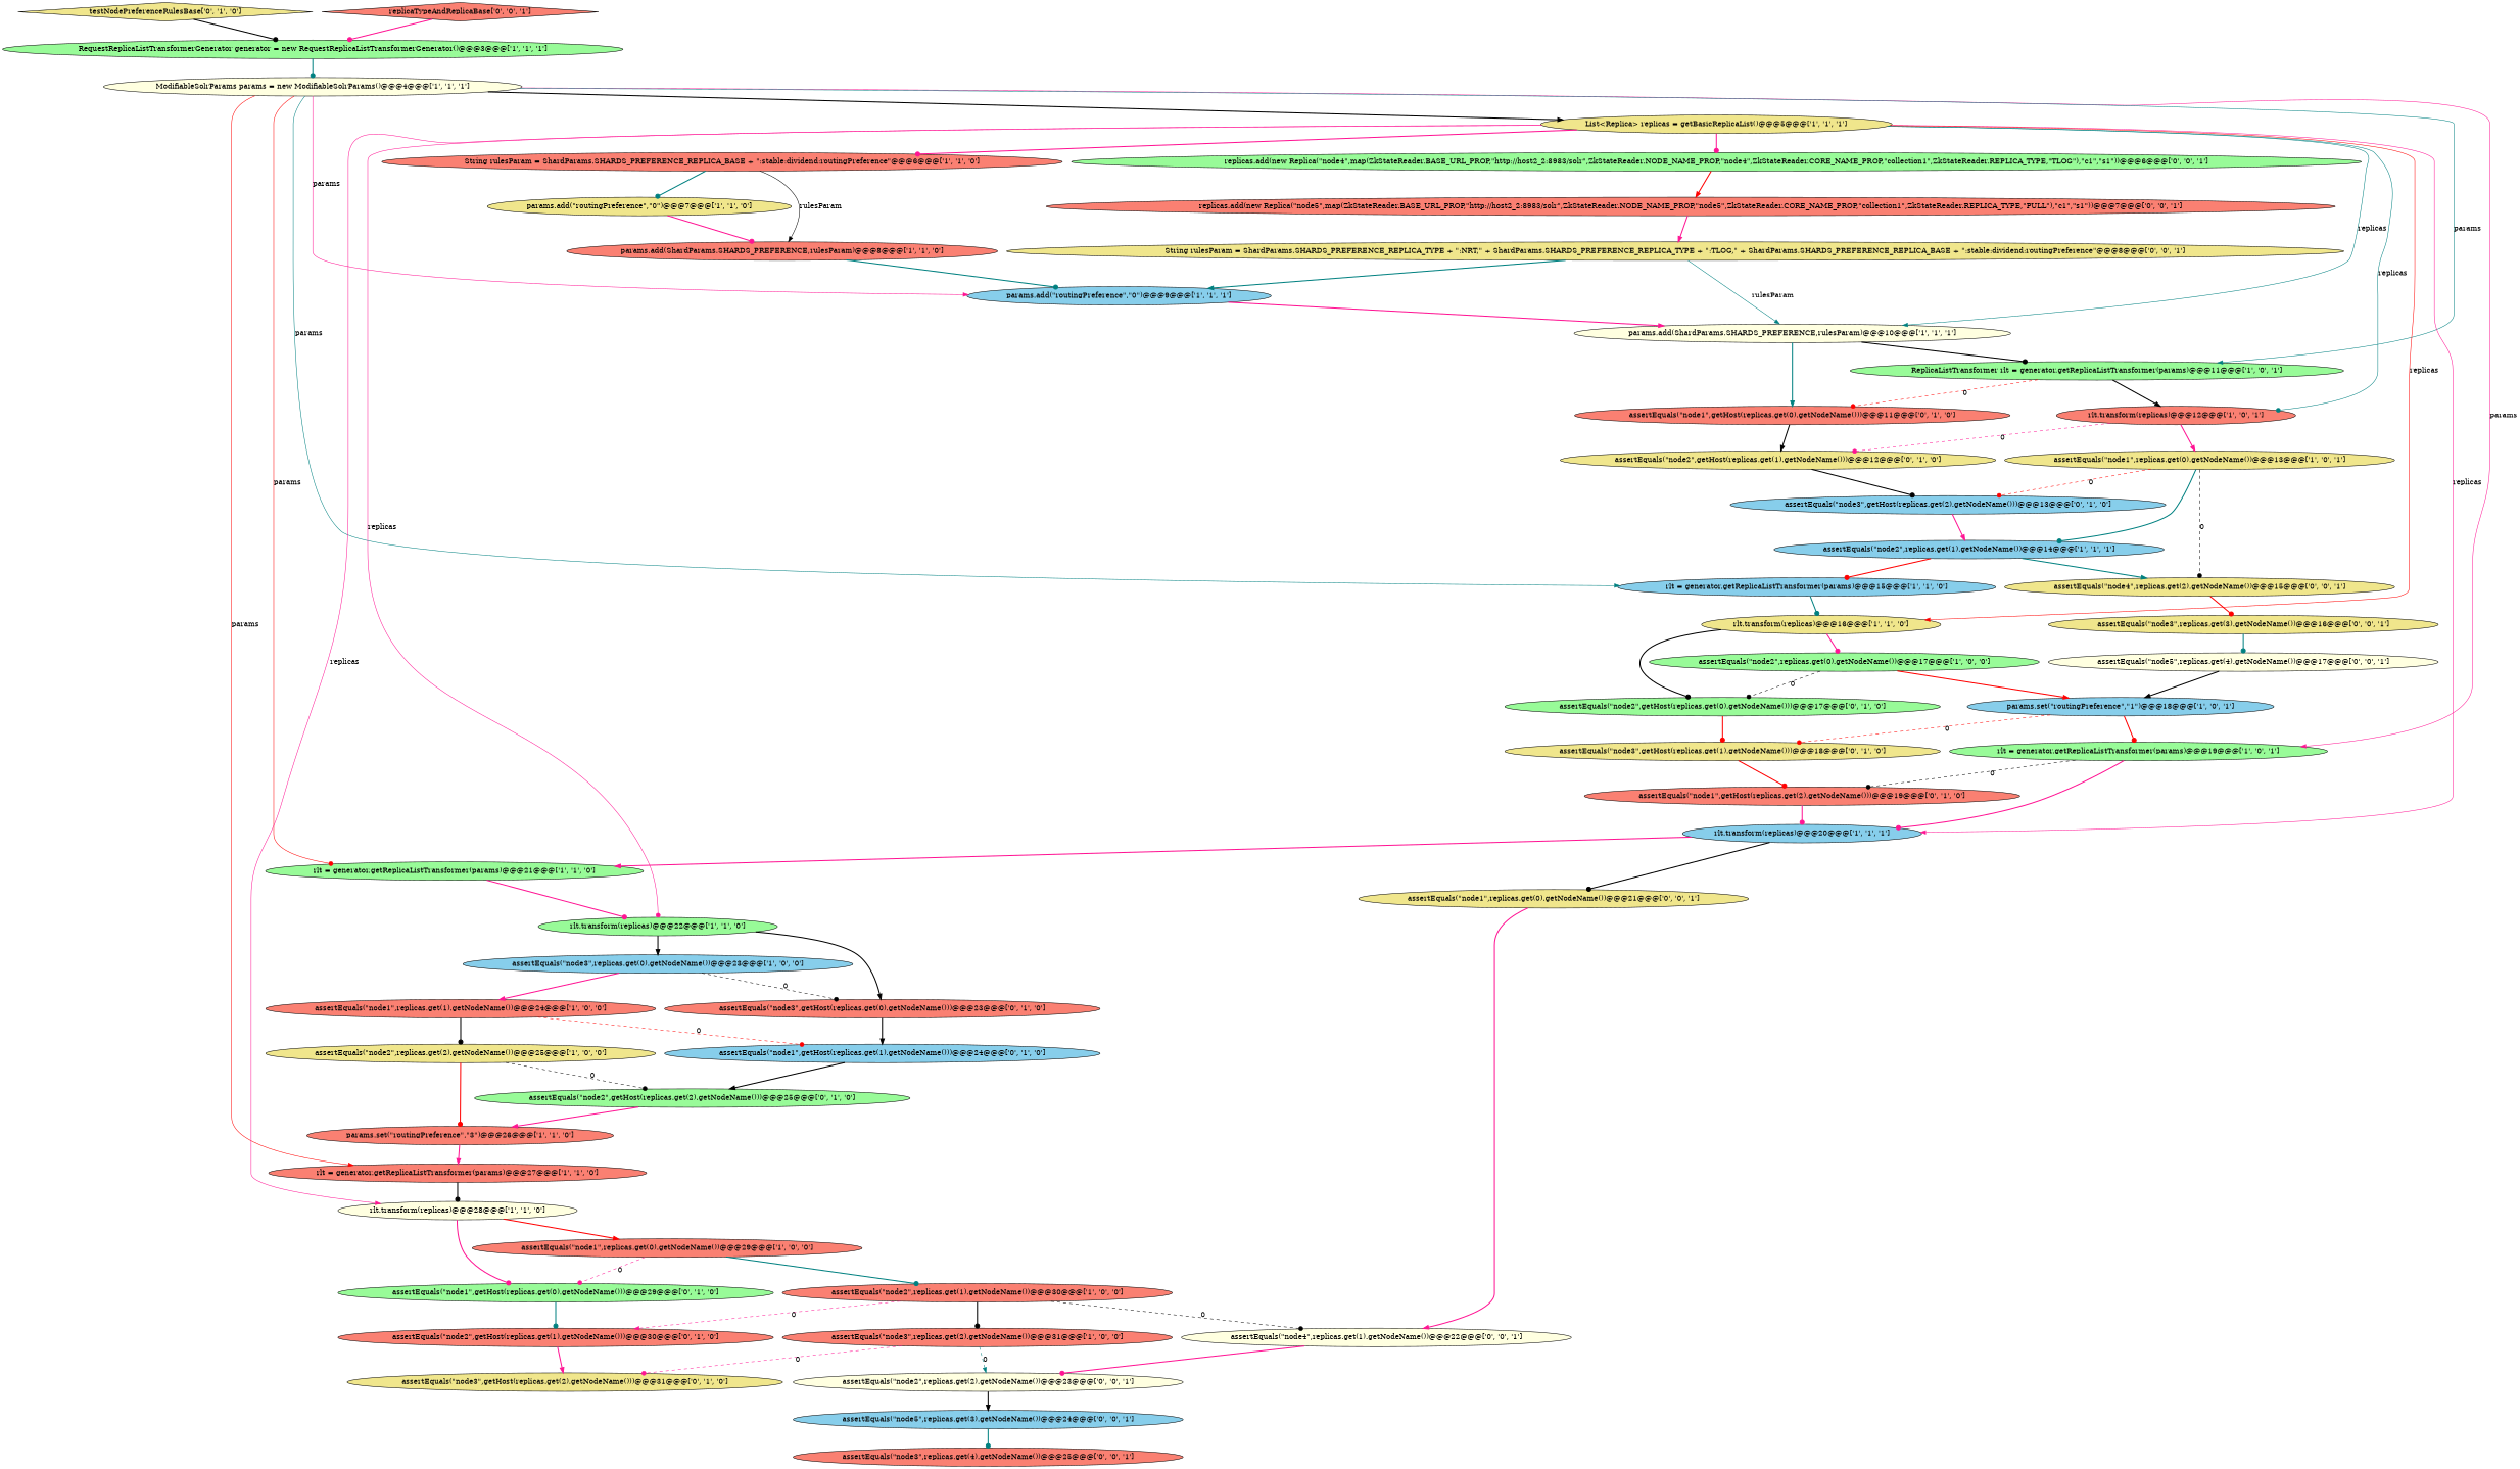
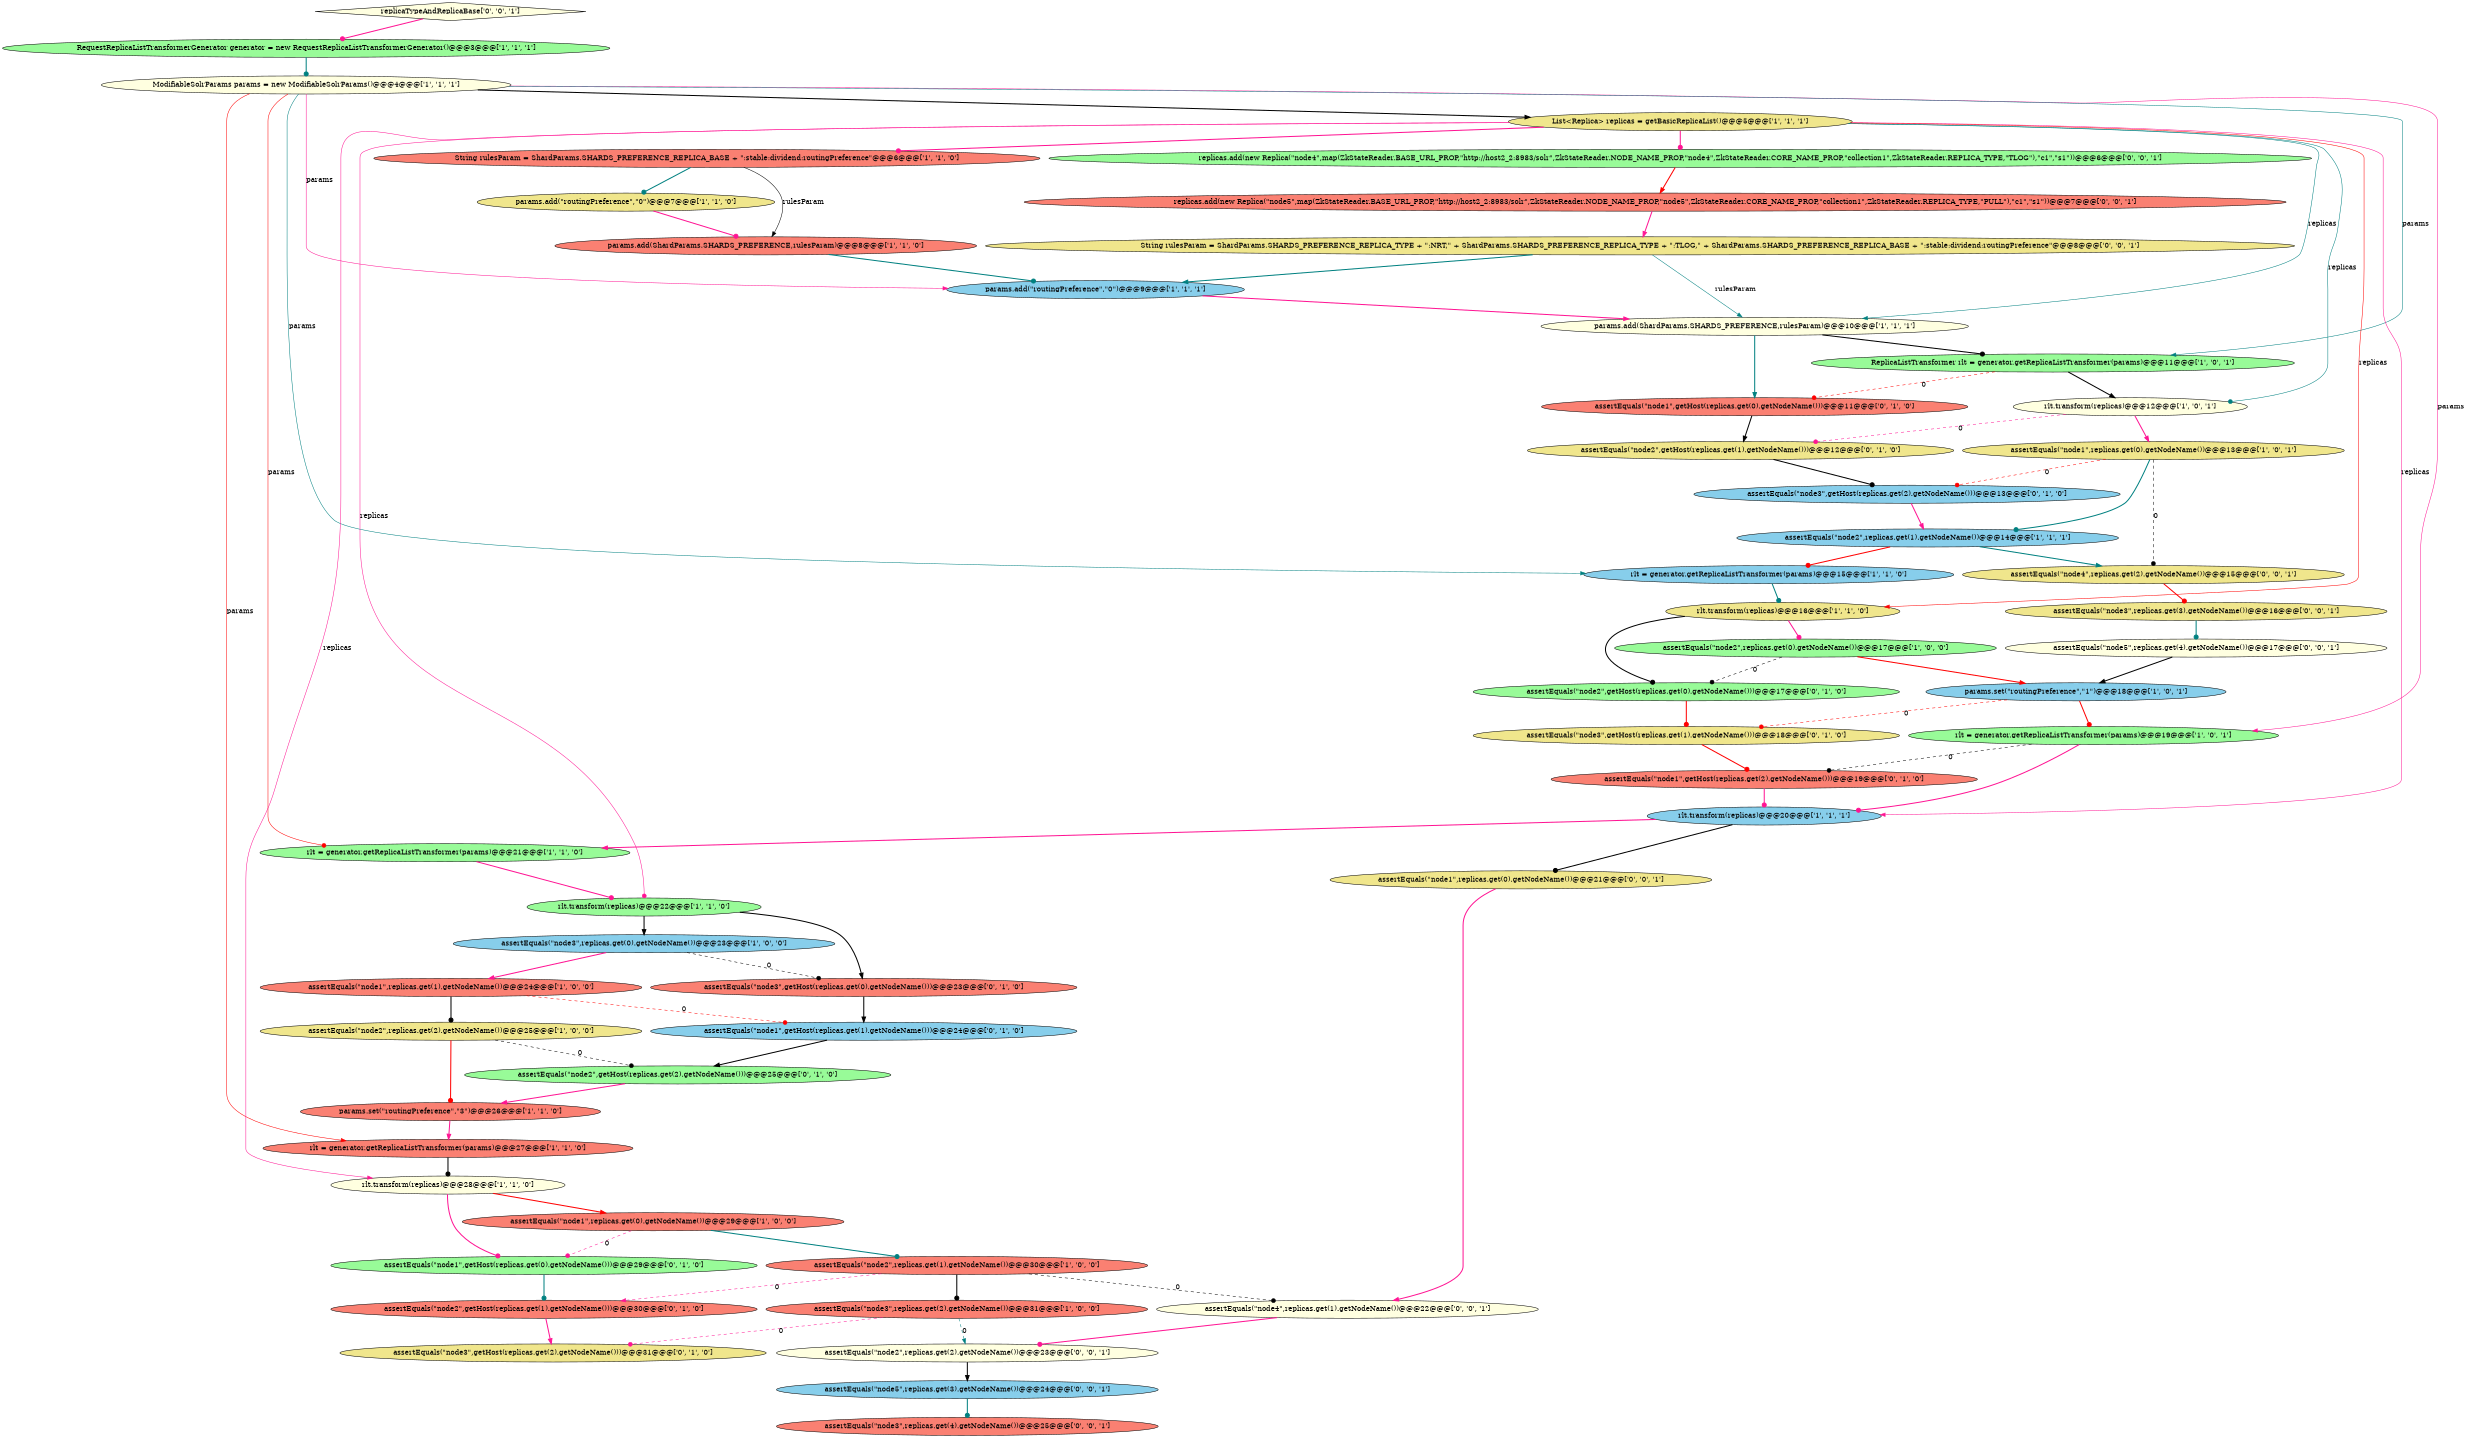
  digraph {
    node [fillcolor=salmon shape=ellipse style=filled]
    edge [arrowhead=dot color=deeppink style=bold]
    n1 [fillcolor=palegreen label="assertEquals(\"node2\",getHost(replicas.get(2).getNodeName()))@@@25@@@['0', '1', '0']"]
    n2 [label="params.set(\"routingPreference\",\"3\")@@@26@@@['1', '1', '0']"]
    n3 [label="rlt = generator.getReplicaListTransformer(params)@@@27@@@['1', '1', '0']"]
    n4 [label="assertEquals(\"node1\",getHost(replicas.get(0).getNodeName()))@@@11@@@['0', '1', '0']"]
    n5 [fillcolor=khaki label="assertEquals(\"node2\",getHost(replicas.get(1).getNodeName()))@@@12@@@['0', '1', '0']"]
    n6 [fillcolor=skyblue label="assertEquals(\"node3\",getHost(replicas.get(2).getNodeName()))@@@13@@@['0', '1', '0']"]
    n7 [fillcolor=skyblue label="assertEquals(\"node1\",getHost(replicas.get(1).getNodeName()))@@@24@@@['0', '1', '0']"]
    n8 [fillcolor=skyblue label="params.set(\"routingPreference\",\"1\")@@@18@@@['1', '0', '1']"]
    n9 [fillcolor=khaki label="assertEquals(\"node3\",getHost(replicas.get(1).getNodeName()))@@@18@@@['0', '1', '0']"]
    n10 [fillcolor=palegreen label="rlt = generator.getReplicaListTransformer(params)@@@19@@@['1', '0', '1']"]
    n11 [label="assertEquals(\"node1\",getHost(replicas.get(2).getNodeName()))@@@19@@@['0', '1', '0']"]
    n12 [fillcolor=skyblue label="rlt.transform(replicas)@@@20@@@['1', '1', '1']"]
    n13 [fillcolor=khaki label="assertEquals(\"node1\",replicas.get(0).getNodeName())@@@21@@@['0', '0', '1']"]
    n14 [fillcolor=lightyellow label="assertEquals(\"node4\",replicas.get(1).getNodeName())@@@22@@@['0', '0', '1']"]
    n15 [fillcolor=lightyellow label="assertEquals(\"node2\",replicas.get(2).getNodeName())@@@23@@@['0', '0', '1']"]
-   n16 [fillcolor=khaki label="testNodePreferenceRulesBase['0', '1', '0']" shape=diamond]
    n17 [fillcolor=palegreen label="RequestReplicaListTransformerGenerator generator = new RequestReplicaListTransformerGenerator()@@@3@@@['1', '1', '1']"]
    n18 [fillcolor=lightyellow label="ModifiableSolrParams params = new ModifiableSolrParams()@@@4@@@['1', '1', '1']"]
    n19 [fillcolor=khaki label="List<Replica> replicas = getBasicReplicaList()@@@5@@@['1', '1', '1']"]
    n20 [label="String rulesParam = ShardParams.SHARDS_PREFERENCE_REPLICA_BASE + \":stable:dividend:routingPreference\"@@@6@@@['1', '1', '0']"]
    n21 [fillcolor=palegreen label="replicas.add(new Replica(\"node4\",map(ZkStateReader.BASE_URL_PROP,\"http://host2_2:8983/solr\",ZkStateReader.NODE_NAME_PROP,\"node4\",ZkStateReader.CORE_NAME_PROP,\"collection1\",ZkStateReader.REPLICA_TYPE,\"TLOG\"),\"c1\",\"s1\"))@@@6@@@['0', '0', '1']"]
    n22 [fillcolor=lightyellow label="rlt.transform(replicas)@@@28@@@['1', '1', '0']"]
-   n23 [label="rlt.transform(replicas)@@@12@@@['1', '0', '1']"]
+   n23 [fillcolor=lightyellow label="rlt.transform(replicas)@@@12@@@['1', '0', '1']"]
    n24 [fillcolor=lightyellow label="params.add(ShardParams.SHARDS_PREFERENCE,rulesParam)@@@10@@@['1', '1', '1']"]
    n25 [fillcolor=khaki label="rlt.transform(replicas)@@@16@@@['1', '1', '0']"]
    n26 [fillcolor=palegreen label="rlt.transform(replicas)@@@22@@@['1', '1', '0']"]
    n27 [fillcolor=palegreen label="rlt = generator.getReplicaListTransformer(params)@@@21@@@['1', '1', '0']"]
    n28 [label="params.add(ShardParams.SHARDS_PREFERENCE,rulesParam)@@@8@@@['1', '1', '0']"]
    n29 [fillcolor=khaki label="params.add(\"routingPreference\",\"0\")@@@7@@@['1', '1', '0']"]
    n30 [label="replicas.add(new Replica(\"node5\",map(ZkStateReader.BASE_URL_PROP,\"http://host2_2:8983/solr\",ZkStateReader.NODE_NAME_PROP,\"node5\",ZkStateReader.CORE_NAME_PROP,\"collection1\",ZkStateReader.REPLICA_TYPE,\"PULL\"),\"c1\",\"s1\"))@@@7@@@['0', '0', '1']"]
    n31 [label="assertEquals(\"node1\",replicas.get(0).getNodeName())@@@29@@@['1', '0', '0']"]
    n32 [fillcolor=palegreen label="assertEquals(\"node1\",getHost(replicas.get(0).getNodeName()))@@@29@@@['0', '1', '0']"]
    n33 [fillcolor=khaki label="assertEquals(\"node1\",replicas.get(0).getNodeName())@@@13@@@['1', '0', '1']"]
    n34 [fillcolor=palegreen label="ReplicaListTransformer rlt = generator.getReplicaListTransformer(params)@@@11@@@['1', '0', '1']"]
    n35 [fillcolor=palegreen label="assertEquals(\"node2\",getHost(replicas.get(0).getNodeName()))@@@17@@@['0', '1', '0']"]
    n36 [fillcolor=palegreen label="assertEquals(\"node2\",replicas.get(0).getNodeName())@@@17@@@['1', '0', '0']"]
    n37 [fillcolor=skyblue label="assertEquals(\"node3\",replicas.get(0).getNodeName())@@@23@@@['1', '0', '0']"]
    n38 [label="assertEquals(\"node3\",getHost(replicas.get(0).getNodeName()))@@@23@@@['0', '1', '0']"]
    n39 [label="assertEquals(\"node2\",replicas.get(1).getNodeName())@@@30@@@['1', '0', '0']"]
    n40 [label="assertEquals(\"node2\",getHost(replicas.get(1).getNodeName()))@@@30@@@['0', '1', '0']"]
    n41 [label="assertEquals(\"node3\",replicas.get(2).getNodeName())@@@31@@@['1', '0', '0']"]
    n42 [fillcolor=khaki label="assertEquals(\"node4\",replicas.get(2).getNodeName())@@@15@@@['0', '0', '1']"]
    n43 [fillcolor=skyblue label="assertEquals(\"node2\",replicas.get(1).getNodeName())@@@14@@@['1', '1', '1']"]
    n44 [fillcolor=khaki label="assertEquals(\"node3\",replicas.get(3).getNodeName())@@@16@@@['0', '0', '1']"]
    n45 [fillcolor=skyblue label="rlt = generator.getReplicaListTransformer(params)@@@15@@@['1', '1', '0']"]
    n46 [fillcolor=skyblue label="params.add(\"routingPreference\",\"0\")@@@9@@@['1', '1', '1']"]
    n47 [label="assertEquals(\"node1\",replicas.get(1).getNodeName())@@@24@@@['1', '0', '0']"]
    n48 [fillcolor=khaki label="assertEquals(\"node2\",replicas.get(2).getNodeName())@@@25@@@['1', '0', '0']"]
    n49 [fillcolor=lightyellow label="assertEquals(\"node5\",replicas.get(4).getNodeName())@@@17@@@['0', '0', '1']"]
    n50 [fillcolor=khaki label="assertEquals(\"node3\",getHost(replicas.get(2).getNodeName()))@@@31@@@['0', '1', '0']"]
    n51 [fillcolor=khaki label="String rulesParam = ShardParams.SHARDS_PREFERENCE_REPLICA_TYPE + \":NRT,\" + ShardParams.SHARDS_PREFERENCE_REPLICA_TYPE + \":TLOG,\" + ShardParams.SHARDS_PREFERENCE_REPLICA_BASE + \":stable:dividend:routingPreference\"@@@8@@@['0', '0', '1']"]
-   n52 [label="replicaTypeAndReplicaBase['0', '0', '1']" shape=diamond]
+   n52 [fillcolor=lightyellow label="replicaTypeAndReplicaBase['0', '0', '1']" shape=diamond]
    n53 [fillcolor=skyblue label="assertEquals(\"node5\",replicas.get(3).getNodeName())@@@24@@@['0', '0', '1']"]
    n54 [label="assertEquals(\"node3\",replicas.get(4).getNodeName())@@@25@@@['0', '0', '1']"]
    n1 -> n2 [arrowhead=normal]
    n2 -> n3 [arrowhead=normal]
    n3 -> n22 [color=black]
    n4 -> n5 [arrowhead=normal color=black]
    n5 -> n6 [color=black]
    n6 -> n43 [arrowhead=normal]
    n7 -> n1 [arrowhead=normal color=black]
    n8 -> n9 [color=red label=0 style=dashed]
    n8 -> n10 [color=red]
    n9 -> n11 [color=red]
    n10 -> n11 [color=black label=0 style=dashed]
    n10 -> n12
    n11 -> n12
    n12 -> n13 [color=black]
    n12 -> n27 [arrowhead=normal]
    n13 -> n14 [arrowhead=normal]
    n14 -> n15
    n15 -> n53 [arrowhead=normal color=black]
-   n16 -> n17 [color=black]
    n17 -> n18 [color=teal]
    n18 -> n3 [arrowhead=normal color=red label=params style=solid]
    n18 -> n10 [arrowhead=normal label=params style=solid]
    n18 -> n19 [arrowhead=normal color=black]
    n18 -> n27 [color=red label=params style=solid]
    n18 -> n34 [arrowhead=normal color=teal label=params style=solid]
    n18 -> n45 [arrowhead=normal color=teal label=params style=solid]
    n18 -> n46 [arrowhead=normal label=params style=solid]
    n19 -> n12 [arrowhead=normal label=replicas style=solid]
    n19 -> n20
    n19 -> n21
    n19 -> n22 [arrowhead=normal label=replicas style=solid]
    n19 -> n23 [color=teal label=replicas style=solid]
    n19 -> n24 [arrowhead=normal color=teal label=replicas style=solid]
    n19 -> n25 [arrowhead=normal color=red label=replicas style=solid]
    n19 -> n26 [label=replicas style=solid]
    n20 -> n28 [arrowhead=normal color=black label=rulesParam style=solid]
    n20 -> n29 [color=teal]
    n21 -> n30 [arrowhead=normal color=red]
    n22 -> n31 [arrowhead=normal color=red]
    n22 -> n32
    n23 -> n5 [label=0 style=dashed]
    n23 -> n33 [arrowhead=normal]
    n24 -> n4 [arrowhead=normal color=teal]
    n24 -> n34 [color=black]
    n25 -> n35 [color=black]
    n25 -> n36
    n26 -> n37 [arrowhead=normal color=black]
    n26 -> n38 [arrowhead=normal color=black]
    n27 -> n26
    n28 -> n46 [color=teal]
    n29 -> n28
    n30 -> n51 [arrowhead=normal]
    n31 -> n32 [label=0 style=dashed]
    n31 -> n39 [color=teal]
    n32 -> n40 [color=teal]
    n33 -> n6 [color=red label=0 style=dashed]
    n33 -> n42 [color=black label=0 style=dashed]
    n33 -> n43 [color=teal]
    n34 -> n4 [color=red label=0 style=dashed]
    n34 -> n23 [arrowhead=normal color=black]
    n35 -> n9 [color=red]
    n36 -> n8 [arrowhead=normal color=red]
    n36 -> n35 [color=black label=0 style=dashed]
    n37 -> n38 [color=black label=0 style=dashed]
    n37 -> n47 [arrowhead=normal]
    n38 -> n7 [arrowhead=normal color=black]
    n39 -> n14 [color=black label=0 style=dashed]
    n39 -> n40 [arrowhead=normal label=0 style=dashed]
    n39 -> n41 [color=black]
    n40 -> n50 [arrowhead=normal]
    n41 -> n15 [arrowhead=normal color=teal label=0 style=dashed]
    n41 -> n50 [label=0 style=dashed]
    n42 -> n44 [color=red]
    n43 -> n42 [arrowhead=normal color=teal]
    n43 -> n45 [color=red]
    n44 -> n49 [color=teal]
    n45 -> n25 [color=teal]
    n46 -> n24 [arrowhead=normal]
    n47 -> n7 [color=red label=0 style=dashed]
    n47 -> n48 [color=black]
    n48 -> n1 [color=black label=0 style=dashed]
    n48 -> n2 [color=red]
    n49 -> n8 [arrowhead=normal color=black]
    n51 -> n24 [arrowhead=normal color=teal label=rulesParam style=solid]
    n51 -> n46 [arrowhead=normal color=teal]
    n52 -> n17
    n53 -> n54 [color=teal]
  }
